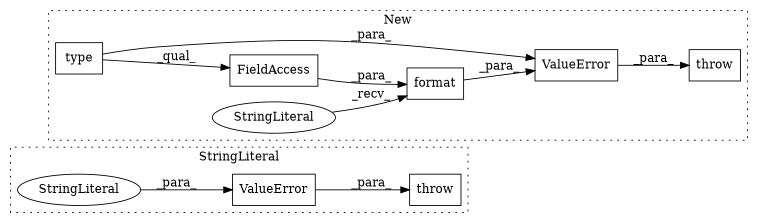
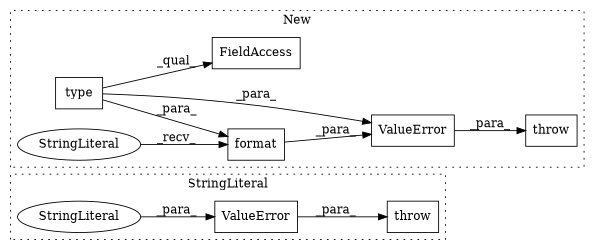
  digraph {
    rankdir=LR
    node [a=32 l="11,1" shape=box]
    n1 [label=ValueError s="5129,5209"]
    n2 [a=53 l=6 label=throw s=5123]
    n3 [a=45 l=69 label=StringLiteral s=5140 shape=ellipse]
    n4 [l="5,1" label=type s="10009,10018"]
    n5 [a=53 l=6 label=throw s=9909]
    n6 [l="7,1" label=format s="10002,10028"]
    n7 [a=45 l=75 label=StringLiteral s=9926 shape=ellipse]
    n8 [label=ValueError s="9915,10029"]
    n9 [a=22 l=19 label=FieldAccess s=10009]
    subgraph cluster_1 {
      label=StringLiteral
      style=dotted
      n1
      n2
      n3
    }
    subgraph cluster_2 {
      label=New
      style=dotted
      n4
      n5
      n6
      n7
      n8
      n9
    }
    n1 -> n2 [label=_para_]
    n3 -> n1 [label=_para_]
    n4 -> n8 [label=_para_]
    n4 -> n9 [label=_qual_]
    n6 -> n8 [label=_para_]
    n7 -> n6 [label=_recv_]
    n8 -> n5 [label=_para_]
-   n9 -> n6 [label=_para_]
+   n4 -> n6 [label=_para_]
  }
